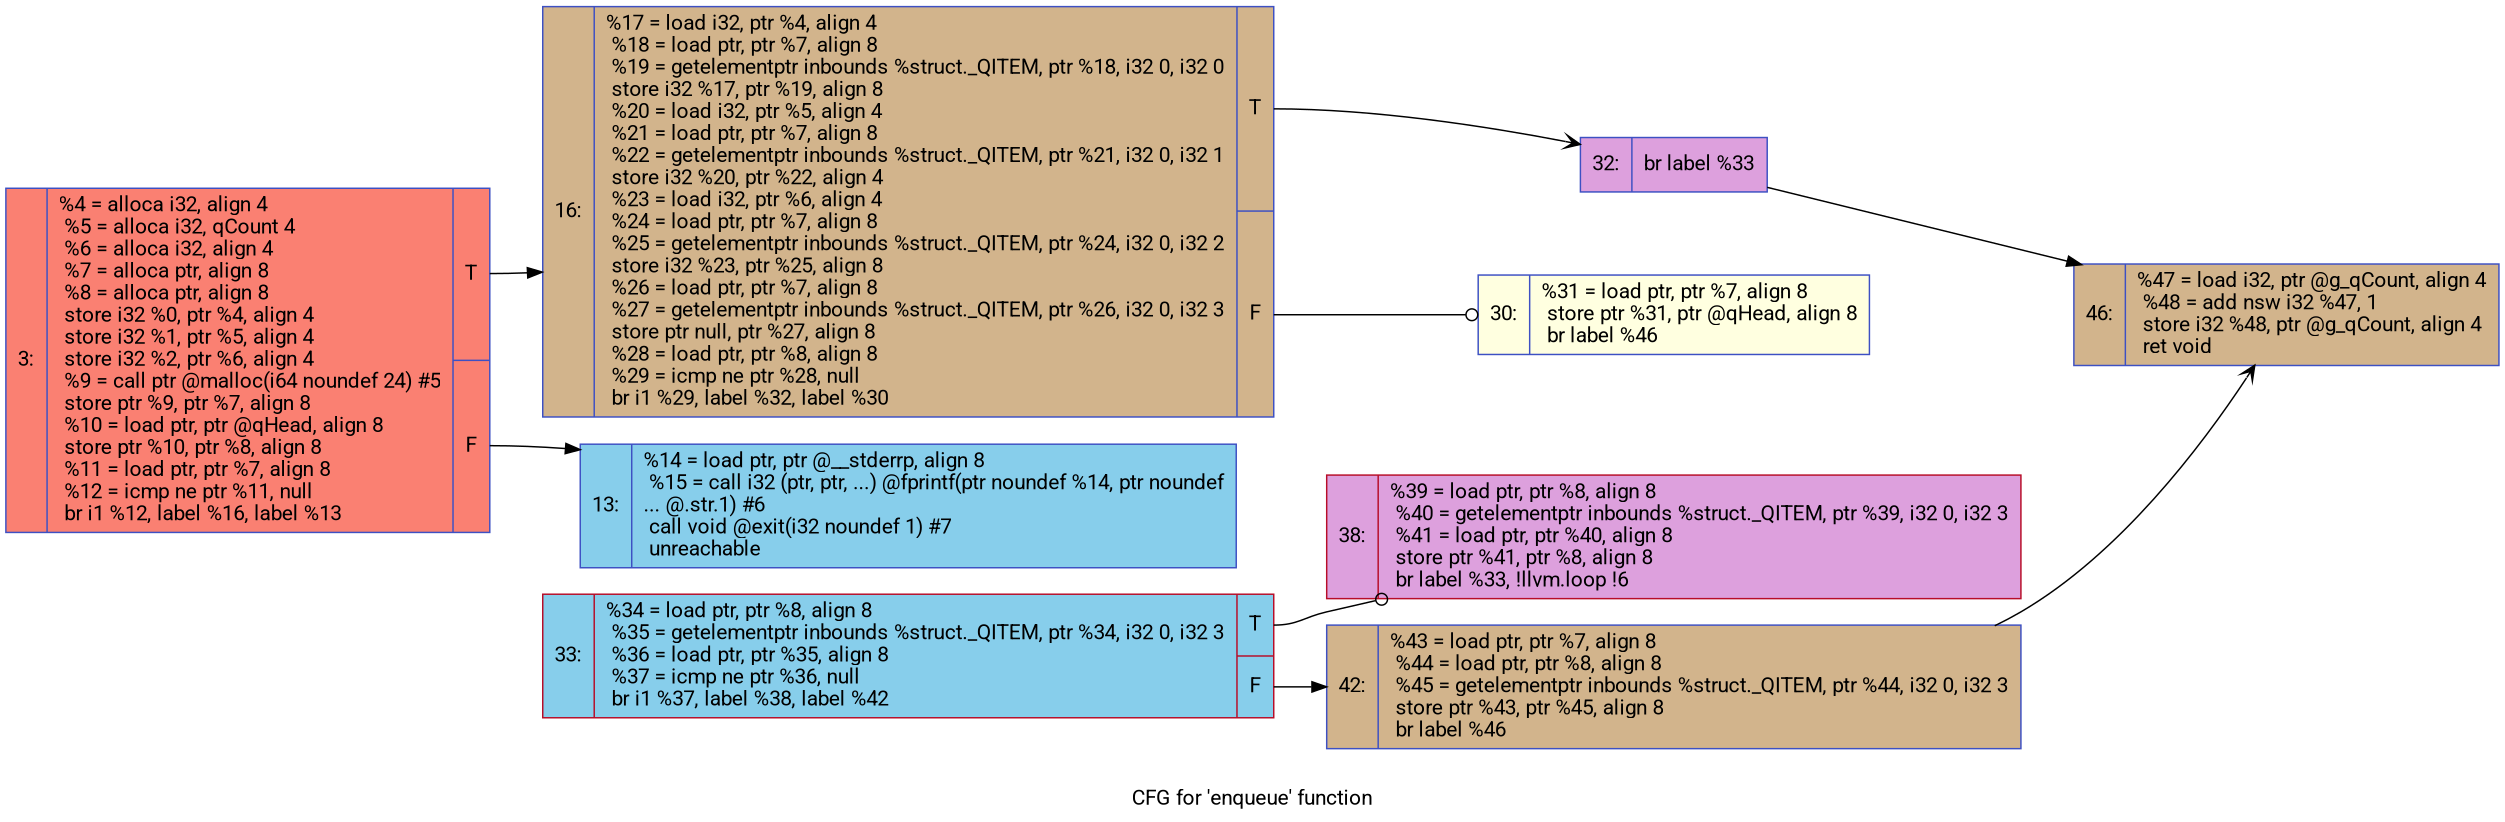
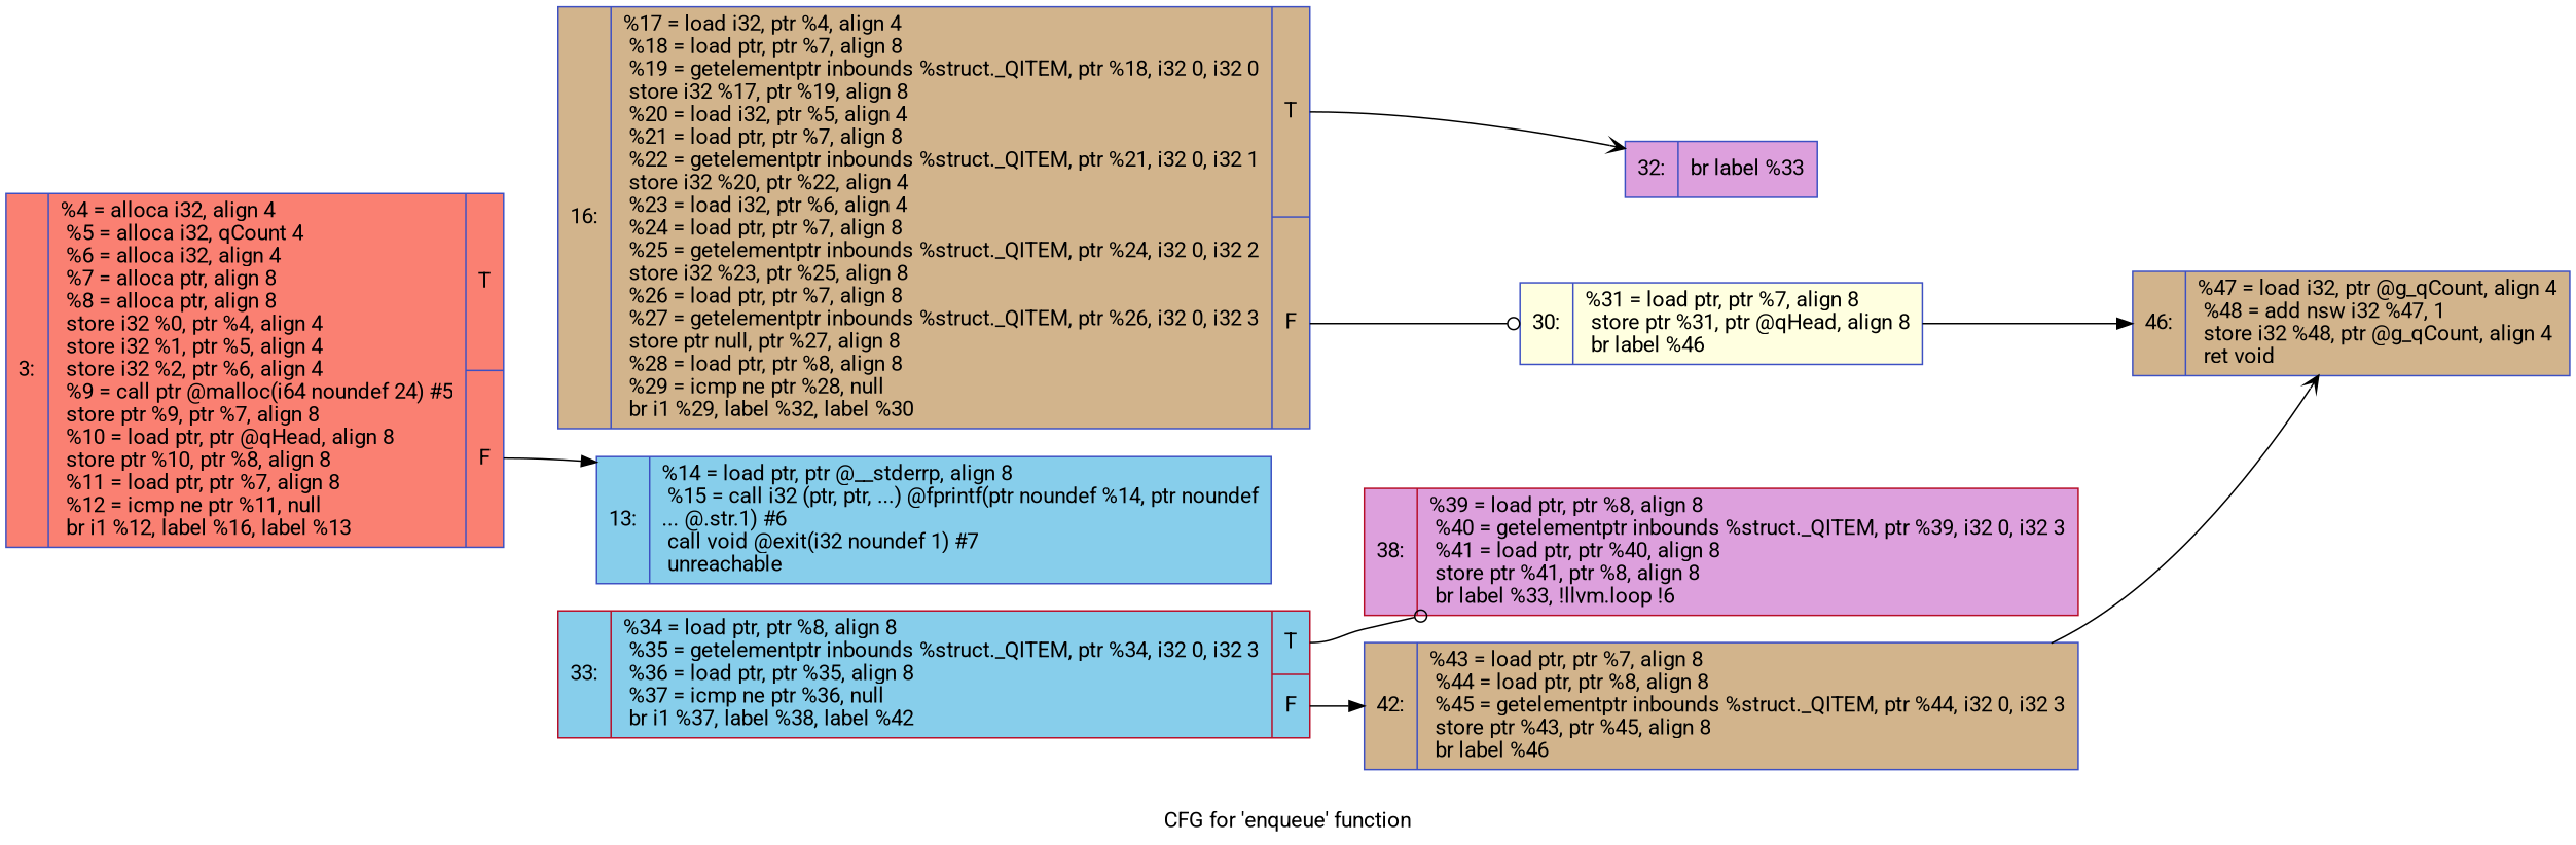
  digraph {
    fontname=Roboto
    label="CFG for 'enqueue' function"
    rankdir=LR
    node [color="#3d50c3ff" fillcolor=tan fontname=Roboto shape=record style=filled]
    edge [arrowhead=normal fontname=Roboto tailport=s0]
    n1 [fillcolor=salmon label="{3:\l|  %4 = alloca i32, align 4\l  %5 = alloca i32, qCount 4\l  %6 = alloca i32, align 4\l  %7 = alloca ptr, align 8\l  %8 = alloca ptr, align 8\l  store i32 %0, ptr %4, align 4\l  store i32 %1, ptr %5, align 4\l  store i32 %2, ptr %6, align 4\l  %9 = call ptr @malloc(i64 noundef 24) #5\l  store ptr %9, ptr %7, align 8\l  %10 = load ptr, ptr @qHead, align 8\l  store ptr %10, ptr %8, align 8\l  %11 = load ptr, ptr %7, align 8\l  %12 = icmp ne ptr %11, null\l  br i1 %12, label %16, label %13\l|{<s0>T|<s1>F}}"]
    n2 [label="{16:\l|  %17 = load i32, ptr %4, align 4\l  %18 = load ptr, ptr %7, align 8\l  %19 = getelementptr inbounds %struct._QITEM, ptr %18, i32 0, i32 0\l  store i32 %17, ptr %19, align 8\l  %20 = load i32, ptr %5, align 4\l  %21 = load ptr, ptr %7, align 8\l  %22 = getelementptr inbounds %struct._QITEM, ptr %21, i32 0, i32 1\l  store i32 %20, ptr %22, align 4\l  %23 = load i32, ptr %6, align 4\l  %24 = load ptr, ptr %7, align 8\l  %25 = getelementptr inbounds %struct._QITEM, ptr %24, i32 0, i32 2\l  store i32 %23, ptr %25, align 8\l  %26 = load ptr, ptr %7, align 8\l  %27 = getelementptr inbounds %struct._QITEM, ptr %26, i32 0, i32 3\l  store ptr null, ptr %27, align 8\l  %28 = load ptr, ptr %8, align 8\l  %29 = icmp ne ptr %28, null\l  br i1 %29, label %32, label %30\l|{<s0>T|<s1>F}}"]
    n3 [fillcolor=skyblue label="{13:\l|  %14 = load ptr, ptr @__stderrp, align 8\l  %15 = call i32 (ptr, ptr, ...) @fprintf(ptr noundef %14, ptr noundef\l... @.str.1) #6\l  call void @exit(i32 noundef 1) #7\l  unreachable\l}"]
    n4 [fillcolor=plum label="{32:\l|  br label %33\l}"]
    n5 [fillcolor=lightyellow label="{30:\l|  %31 = load ptr, ptr %7, align 8\l  store ptr %31, ptr @qHead, align 8\l  br label %46\l}"]
    n6 [label="{46:\l|  %47 = load i32, ptr @g_qCount, align 4\l  %48 = add nsw i32 %47, 1\l  store i32 %48, ptr @g_qCount, align 4\l  ret void\l}"]
    n7 [color="#b70d28ff" fillcolor=skyblue label="{33:\l|  %34 = load ptr, ptr %8, align 8\l  %35 = getelementptr inbounds %struct._QITEM, ptr %34, i32 0, i32 3\l  %36 = load ptr, ptr %35, align 8\l  %37 = icmp ne ptr %36, null\l  br i1 %37, label %38, label %42\l|{<s0>T|<s1>F}}"]
    n8 [color="#b70d28ff" fillcolor=plum label="{38:\l|  %39 = load ptr, ptr %8, align 8\l  %40 = getelementptr inbounds %struct._QITEM, ptr %39, i32 0, i32 3\l  %41 = load ptr, ptr %40, align 8\l  store ptr %41, ptr %8, align 8\l  br label %33, !llvm.loop !6\l}"]
    n9 [label="{42:\l|  %43 = load ptr, ptr %7, align 8\l  %44 = load ptr, ptr %8, align 8\l  %45 = getelementptr inbounds %struct._QITEM, ptr %44, i32 0, i32 3\l  store ptr %43, ptr %45, align 8\l  br label %46\l}"]
-   n1 -> n2
    n1 -> n3 [tailport=s1]
    n2 -> n4 [arrowhead=vee]
    n2 -> n5 [arrowhead=odot tailport=s1]
-   n4 -> n6 [tailport=""]
+   n5 -> n6 [tailport=""]
    n7 -> n8 [arrowhead=odot]
    n7 -> n9 [tailport=s1]
    n9 -> n6 [arrowhead=vee tailport=""]
  }
